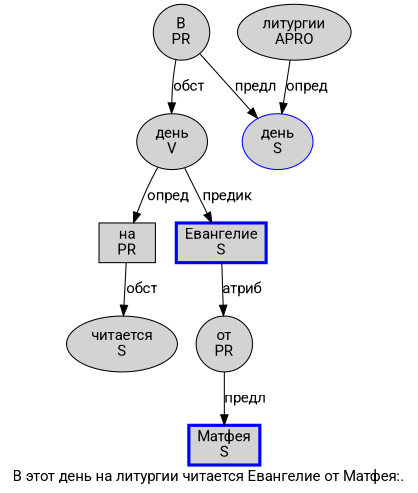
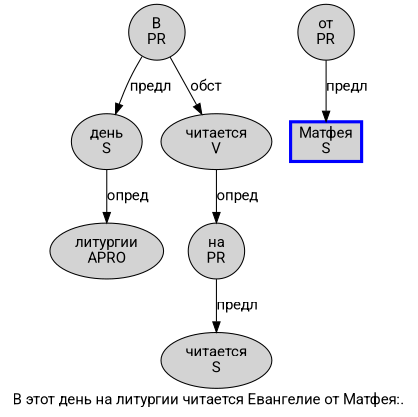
  digraph {
    fontname=Roboto
    label="В этот день на литургии читается Евангелие от Матфея:."
    node [fillcolor=lightgray fontname=Roboto penwidth=1 shape=ellipse style=filled]
    edge [fontname=Roboto]
    n1 [label="В\nPR"]
-   n2 [label="день\nS" color=blue]
-   n3 [label="день\nV"]
+   n2 [label="день\nS"]
+   n3 [label="читается\nV"]
    n4 [label="литургии\nAPRO"]
-   n5 [label="на\nPR" shape=box]
+   n5 [label="на\nPR"]
    n6 [label="читается\nS"]
-   n7 [color=blue label="Евангелие\nS" penwidth=3 shape=box]
    n8 [label="от\nPR"]
    n9 [color=blue label="Матфея\nS" penwidth=3 shape=box]
    n1 -> n2 [label="предл"]
    n1 -> n3 [label="обст"]
-   n4 -> n2 [label="опред"]
+   n2 -> n4 [label="опред"]
    n3 -> n5 [label="опред"]
-   n3 -> n7 [label="предик"]
-   n5 -> n6 [label="обст"]
-   n7 -> n8 [label="атриб"]
+   n5 -> n6 [label="предл"]
    n8 -> n9 [label="предл"]
  }
